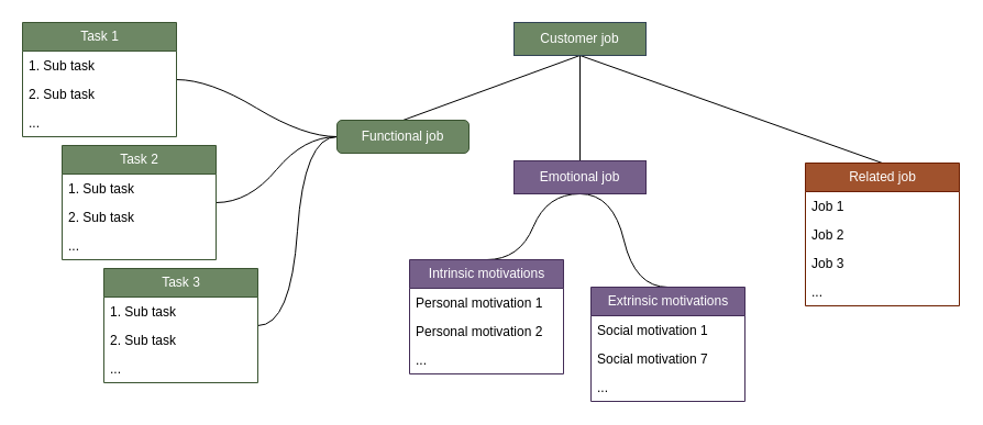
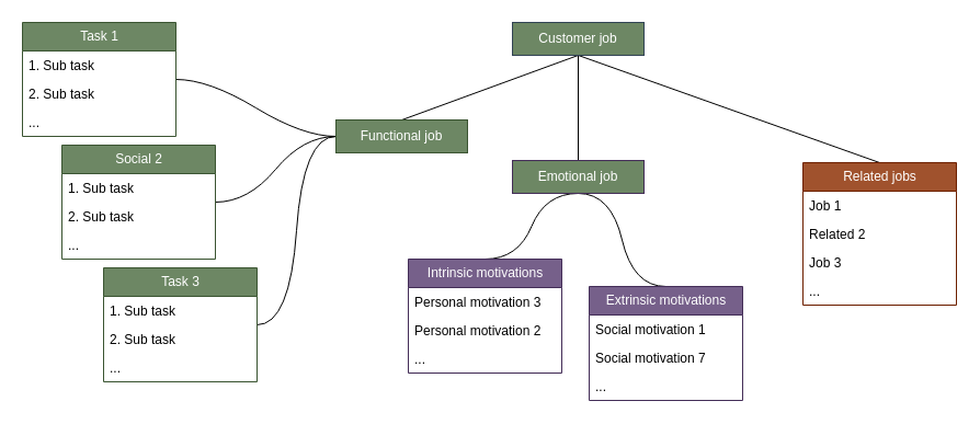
  <mxCell id="0" />
  <mxCell id="1" parent="0" />
  <mxCell id="2" style="shape=connector;rounded=0;orthogonalLoop=1;jettySize=auto;html=1;labelBackgroundColor=default;strokeColor=default;fontFamily=Helvetica;fontSize=12;fontColor=default;startArrow=none;endArrow=none;startSize=8;endSize=8;sourcePerimeterSpacing=0;targetPerimeterSpacing=0;entryX=0.5;entryY=0;entryDx=0;entryDy=0;exitX=0.5;exitY=1;exitDx=0;exitDy=0;" edge="1" parent="1" source="5" target="9"><mxGeometry relative="1" as="geometry" /></mxCell>
  <mxCell id="3" style="shape=connector;rounded=0;orthogonalLoop=1;jettySize=auto;html=1;exitX=0.5;exitY=1;exitDx=0;exitDy=0;entryX=0.5;entryY=0;entryDx=0;entryDy=0;labelBackgroundColor=default;strokeColor=default;fontFamily=Helvetica;fontSize=12;fontColor=default;startArrow=none;endArrow=none;startSize=8;endSize=8;sourcePerimeterSpacing=0;targetPerimeterSpacing=0;" edge="1" parent="1" source="5" target="12"><mxGeometry relative="1" as="geometry" /></mxCell>
  <mxCell id="4" style="shape=connector;rounded=0;orthogonalLoop=1;jettySize=auto;html=1;entryX=0.5;entryY=0;entryDx=0;entryDy=0;labelBackgroundColor=default;strokeColor=default;fontFamily=Helvetica;fontSize=12;fontColor=default;startArrow=none;endArrow=none;startSize=8;endSize=8;sourcePerimeterSpacing=0;targetPerimeterSpacing=0;exitX=0.5;exitY=1;exitDx=0;exitDy=0;" edge="1" parent="1" source="5" target="33"><mxGeometry relative="1" as="geometry" /></mxCell>
  <mxCell id="5" value="Customer job" style="rounded=0;whiteSpace=wrap;html=1;fontFamily=Helvetica;fontSize=12;fillColor=#6d8764;strokeColor=#314354;fontColor=#ffffff;" vertex="1" parent="1"><mxGeometry x="467" y="20" width="120" height="30" as="geometry" /></mxCell>
  <mxCell id="6" style="edgeStyle=entityRelationEdgeStyle;shape=connector;curved=1;rounded=0;orthogonalLoop=1;jettySize=auto;html=1;labelBackgroundColor=default;strokeColor=default;fontFamily=Helvetica;fontSize=12;fontColor=default;startArrow=none;endArrow=none;startSize=8;endSize=8;sourcePerimeterSpacing=0;targetPerimeterSpacing=0;" edge="1" parent="1" source="9" target="13"><mxGeometry relative="1" as="geometry" /></mxCell>
  <mxCell id="7" style="edgeStyle=entityRelationEdgeStyle;shape=connector;curved=1;rounded=0;orthogonalLoop=1;jettySize=auto;html=1;labelBackgroundColor=default;strokeColor=default;fontFamily=Helvetica;fontSize=12;fontColor=default;startArrow=none;endArrow=none;startSize=8;endSize=8;sourcePerimeterSpacing=0;targetPerimeterSpacing=0;" edge="1" parent="1" source="9" target="17"><mxGeometry relative="1" as="geometry" /></mxCell>
  <mxCell id="8" style="edgeStyle=entityRelationEdgeStyle;shape=connector;curved=1;rounded=0;orthogonalLoop=1;jettySize=auto;html=1;labelBackgroundColor=default;strokeColor=default;fontFamily=Helvetica;fontSize=12;fontColor=default;startArrow=none;endArrow=none;startSize=8;endSize=8;sourcePerimeterSpacing=0;targetPerimeterSpacing=0;" edge="1" parent="1" source="9" target="21"><mxGeometry relative="1" as="geometry" /></mxCell>
- <mxCell id="9" value="Functional job" style="whiteSpace=wrap;html=1;fontFamily=Helvetica;fontSize=12;fillColor=#6d8764;strokeColor=#3A5431;fontColor=#ffffff;rounded=1;" vertex="1" parent="1"><mxGeometry x="306" y="109" width="120" height="30" as="geometry" /></mxCell>
+ <mxCell id="9" value="Functional job" style="rounded=0;whiteSpace=wrap;html=1;fontFamily=Helvetica;fontSize=12;fillColor=#6d8764;strokeColor=#3A5431;fontColor=#ffffff;" vertex="1" parent="1"><mxGeometry x="306" y="109" width="120" height="30" as="geometry" /></mxCell>
  <mxCell id="10" style="edgeStyle=entityRelationEdgeStyle;shape=connector;curved=1;rounded=0;orthogonalLoop=1;jettySize=auto;html=1;exitX=0.5;exitY=1;exitDx=0;exitDy=0;entryX=0.5;entryY=0;entryDx=0;entryDy=0;labelBackgroundColor=default;strokeColor=default;fontFamily=Helvetica;fontSize=12;fontColor=default;startArrow=none;endArrow=none;startSize=8;endSize=8;sourcePerimeterSpacing=0;targetPerimeterSpacing=0;" edge="1" parent="1" source="12" target="25"><mxGeometry relative="1" as="geometry" /></mxCell>
  <mxCell id="11" style="edgeStyle=entityRelationEdgeStyle;shape=connector;curved=1;rounded=0;orthogonalLoop=1;jettySize=auto;html=1;exitX=0.5;exitY=1;exitDx=0;exitDy=0;entryX=0.5;entryY=0;entryDx=0;entryDy=0;labelBackgroundColor=default;strokeColor=default;fontFamily=Helvetica;fontSize=12;fontColor=default;startArrow=none;endArrow=none;startSize=8;endSize=8;sourcePerimeterSpacing=0;targetPerimeterSpacing=0;" edge="1" parent="1" source="12" target="29"><mxGeometry relative="1" as="geometry" /></mxCell>
- <mxCell id="12" value="Emotional job" style="rounded=0;whiteSpace=wrap;html=1;fontFamily=Helvetica;fontSize=12;fontColor=#ffffff;fillColor=#76608a;strokeColor=#432D57;" vertex="1" parent="1"><mxGeometry x="467" y="146" width="120" height="30" as="geometry" /></mxCell>
+ <mxCell id="12" value="Emotional job" style="rounded=0;whiteSpace=wrap;html=1;fontFamily=Helvetica;fontSize=12;fontColor=#ffffff;fillColor=#6d8764;strokeColor=#432D57;" vertex="1" parent="1"><mxGeometry x="467" y="146" width="120" height="30" as="geometry" /></mxCell>
  <mxCell id="13" value="Task 1" style="swimlane;fontStyle=0;childLayout=stackLayout;horizontal=1;startSize=26;fillColor=#6d8764;horizontalStack=0;resizeParent=1;resizeParentMax=0;resizeLast=0;collapsible=1;marginBottom=0;html=1;fontFamily=Helvetica;fontSize=12;strokeColor=#3A5431;fontColor=#ffffff;" vertex="1" parent="1"><mxGeometry x="20" y="20" width="140" height="104" as="geometry" /></mxCell>
  <mxCell id="14" value="1. Sub task" style="text;strokeColor=none;fillColor=none;align=left;verticalAlign=top;spacingLeft=4;spacingRight=4;overflow=hidden;rotatable=0;points=[[0,0.5],[1,0.5]];portConstraint=eastwest;whiteSpace=wrap;html=1;fontSize=12;fontFamily=Helvetica;fontColor=default;" vertex="1" parent="13"><mxGeometry y="26" width="140" height="26" as="geometry" /></mxCell>
  <mxCell id="15" value="2. Sub task" style="text;strokeColor=none;fillColor=none;align=left;verticalAlign=top;spacingLeft=4;spacingRight=4;overflow=hidden;rotatable=0;points=[[0,0.5],[1,0.5]];portConstraint=eastwest;whiteSpace=wrap;html=1;fontSize=12;fontFamily=Helvetica;fontColor=default;" vertex="1" parent="13"><mxGeometry y="52" width="140" height="26" as="geometry" /></mxCell>
  <mxCell id="16" value="..." style="text;strokeColor=none;fillColor=none;align=left;verticalAlign=top;spacingLeft=4;spacingRight=4;overflow=hidden;rotatable=0;points=[[0,0.5],[1,0.5]];portConstraint=eastwest;whiteSpace=wrap;html=1;fontSize=12;fontFamily=Helvetica;fontColor=default;" vertex="1" parent="13"><mxGeometry y="78" width="140" height="26" as="geometry" /></mxCell>
- <mxCell id="17" value="Task 2" style="swimlane;fontStyle=0;childLayout=stackLayout;horizontal=1;startSize=26;fillColor=#6d8764;horizontalStack=0;resizeParent=1;resizeParentMax=0;resizeLast=0;collapsible=1;marginBottom=0;html=1;fontFamily=Helvetica;fontSize=12;strokeColor=#3A5431;fontColor=#ffffff;" vertex="1" parent="1"><mxGeometry x="56" y="132" width="140" height="104" as="geometry" /></mxCell>
+ <mxCell id="17" value="Social 2" style="swimlane;fontStyle=0;childLayout=stackLayout;horizontal=1;startSize=26;fillColor=#6d8764;horizontalStack=0;resizeParent=1;resizeParentMax=0;resizeLast=0;collapsible=1;marginBottom=0;html=1;fontFamily=Helvetica;fontSize=12;strokeColor=#3A5431;fontColor=#ffffff;" vertex="1" parent="1"><mxGeometry x="56" y="132" width="140" height="104" as="geometry" /></mxCell>
  <mxCell id="18" value="1. Sub task" style="text;strokeColor=none;fillColor=none;align=left;verticalAlign=top;spacingLeft=4;spacingRight=4;overflow=hidden;rotatable=0;points=[[0,0.5],[1,0.5]];portConstraint=eastwest;whiteSpace=wrap;html=1;fontSize=12;fontFamily=Helvetica;fontColor=default;" vertex="1" parent="17"><mxGeometry y="26" width="140" height="26" as="geometry" /></mxCell>
  <mxCell id="19" value="2. Sub task" style="text;strokeColor=none;fillColor=none;align=left;verticalAlign=top;spacingLeft=4;spacingRight=4;overflow=hidden;rotatable=0;points=[[0,0.5],[1,0.5]];portConstraint=eastwest;whiteSpace=wrap;html=1;fontSize=12;fontFamily=Helvetica;fontColor=default;" vertex="1" parent="17"><mxGeometry y="52" width="140" height="26" as="geometry" /></mxCell>
  <mxCell id="20" value="..." style="text;strokeColor=none;fillColor=none;align=left;verticalAlign=top;spacingLeft=4;spacingRight=4;overflow=hidden;rotatable=0;points=[[0,0.5],[1,0.5]];portConstraint=eastwest;whiteSpace=wrap;html=1;fontSize=12;fontFamily=Helvetica;fontColor=default;" vertex="1" parent="17"><mxGeometry y="78" width="140" height="26" as="geometry" /></mxCell>
  <mxCell id="21" value="Task 3" style="swimlane;fontStyle=0;childLayout=stackLayout;horizontal=1;startSize=26;fillColor=#6d8764;horizontalStack=0;resizeParent=1;resizeParentMax=0;resizeLast=0;collapsible=1;marginBottom=0;html=1;fontFamily=Helvetica;fontSize=12;strokeColor=#3A5431;fontColor=#ffffff;" vertex="1" parent="1"><mxGeometry x="94" y="244" width="140" height="104" as="geometry" /></mxCell>
  <mxCell id="22" value="1. Sub task" style="text;strokeColor=none;fillColor=none;align=left;verticalAlign=top;spacingLeft=4;spacingRight=4;overflow=hidden;rotatable=0;points=[[0,0.5],[1,0.5]];portConstraint=eastwest;whiteSpace=wrap;html=1;fontSize=12;fontFamily=Helvetica;fontColor=default;" vertex="1" parent="21"><mxGeometry y="26" width="140" height="26" as="geometry" /></mxCell>
  <mxCell id="23" value="2. Sub task" style="text;strokeColor=none;fillColor=none;align=left;verticalAlign=top;spacingLeft=4;spacingRight=4;overflow=hidden;rotatable=0;points=[[0,0.5],[1,0.5]];portConstraint=eastwest;whiteSpace=wrap;html=1;fontSize=12;fontFamily=Helvetica;fontColor=default;" vertex="1" parent="21"><mxGeometry y="52" width="140" height="26" as="geometry" /></mxCell>
  <mxCell id="24" value="..." style="text;strokeColor=none;fillColor=none;align=left;verticalAlign=top;spacingLeft=4;spacingRight=4;overflow=hidden;rotatable=0;points=[[0,0.5],[1,0.5]];portConstraint=eastwest;whiteSpace=wrap;html=1;fontSize=12;fontFamily=Helvetica;fontColor=default;" vertex="1" parent="21"><mxGeometry y="78" width="140" height="26" as="geometry" /></mxCell>
  <mxCell id="25" value="Intrinsic motivations" style="swimlane;fontStyle=0;childLayout=stackLayout;horizontal=1;startSize=26;fillColor=#76608a;horizontalStack=0;resizeParent=1;resizeParentMax=0;resizeLast=0;collapsible=1;marginBottom=0;html=1;fontFamily=Helvetica;fontSize=12;fontColor=#ffffff;strokeColor=#432D57;" vertex="1" parent="1"><mxGeometry x="372" y="236" width="140" height="104" as="geometry" /></mxCell>
- <mxCell id="26" value="Personal motivation 1" style="text;strokeColor=none;fillColor=none;align=left;verticalAlign=top;spacingLeft=4;spacingRight=4;overflow=hidden;rotatable=0;points=[[0,0.5],[1,0.5]];portConstraint=eastwest;whiteSpace=wrap;html=1;fontSize=12;fontFamily=Helvetica;fontColor=default;" vertex="1" parent="25"><mxGeometry y="26" width="140" height="26" as="geometry" /></mxCell>
+ <mxCell id="26" value="Personal motivation 3" style="text;strokeColor=none;fillColor=none;align=left;verticalAlign=top;spacingLeft=4;spacingRight=4;overflow=hidden;rotatable=0;points=[[0,0.5],[1,0.5]];portConstraint=eastwest;whiteSpace=wrap;html=1;fontSize=12;fontFamily=Helvetica;fontColor=default;" vertex="1" parent="25"><mxGeometry y="26" width="140" height="26" as="geometry" /></mxCell>
  <mxCell id="27" value="Personal motivation 2" style="text;strokeColor=none;fillColor=none;align=left;verticalAlign=top;spacingLeft=4;spacingRight=4;overflow=hidden;rotatable=0;points=[[0,0.5],[1,0.5]];portConstraint=eastwest;whiteSpace=wrap;html=1;fontSize=12;fontFamily=Helvetica;fontColor=default;" vertex="1" parent="25"><mxGeometry y="52" width="140" height="26" as="geometry" /></mxCell>
  <mxCell id="28" value="..." style="text;strokeColor=none;fillColor=none;align=left;verticalAlign=top;spacingLeft=4;spacingRight=4;overflow=hidden;rotatable=0;points=[[0,0.5],[1,0.5]];portConstraint=eastwest;whiteSpace=wrap;html=1;fontSize=12;fontFamily=Helvetica;fontColor=default;" vertex="1" parent="25"><mxGeometry y="78" width="140" height="26" as="geometry" /></mxCell>
  <mxCell id="29" value="Extrinsic motivations" style="swimlane;fontStyle=0;childLayout=stackLayout;horizontal=1;startSize=26;fillColor=#76608a;horizontalStack=0;resizeParent=1;resizeParentMax=0;resizeLast=0;collapsible=1;marginBottom=0;html=1;fontFamily=Helvetica;fontSize=12;fontColor=#ffffff;strokeColor=#432D57;" vertex="1" parent="1"><mxGeometry x="537" y="261" width="140" height="104" as="geometry" /></mxCell>
  <mxCell id="30" value="Social motivation 1" style="text;strokeColor=none;fillColor=none;align=left;verticalAlign=top;spacingLeft=4;spacingRight=4;overflow=hidden;rotatable=0;points=[[0,0.5],[1,0.5]];portConstraint=eastwest;whiteSpace=wrap;html=1;fontSize=12;fontFamily=Helvetica;fontColor=default;" vertex="1" parent="29"><mxGeometry y="26" width="140" height="26" as="geometry" /></mxCell>
  <mxCell id="31" value="Social motivation 7" style="text;strokeColor=none;fillColor=none;align=left;verticalAlign=top;spacingLeft=4;spacingRight=4;overflow=hidden;rotatable=0;points=[[0,0.5],[1,0.5]];portConstraint=eastwest;whiteSpace=wrap;html=1;fontSize=12;fontFamily=Helvetica;fontColor=default;" vertex="1" parent="29"><mxGeometry y="52" width="140" height="26" as="geometry" /></mxCell>
  <mxCell id="32" value="..." style="text;strokeColor=none;fillColor=none;align=left;verticalAlign=top;spacingLeft=4;spacingRight=4;overflow=hidden;rotatable=0;points=[[0,0.5],[1,0.5]];portConstraint=eastwest;whiteSpace=wrap;html=1;fontSize=12;fontFamily=Helvetica;fontColor=default;" vertex="1" parent="29"><mxGeometry y="78" width="140" height="26" as="geometry" /></mxCell>
- <mxCell id="33" value="Related job" style="swimlane;fontStyle=0;childLayout=stackLayout;horizontal=1;startSize=26;fillColor=#a0522d;horizontalStack=0;resizeParent=1;resizeParentMax=0;resizeLast=0;collapsible=1;marginBottom=0;html=1;fontFamily=Helvetica;fontSize=12;fontColor=#ffffff;strokeColor=#6D1F00;" vertex="1" parent="1"><mxGeometry x="732" y="148" width="140" height="130" as="geometry" /></mxCell>
+ <mxCell id="33" value="Related jobs" style="swimlane;fontStyle=0;childLayout=stackLayout;horizontal=1;startSize=26;fillColor=#a0522d;horizontalStack=0;resizeParent=1;resizeParentMax=0;resizeLast=0;collapsible=1;marginBottom=0;html=1;fontFamily=Helvetica;fontSize=12;fontColor=#ffffff;strokeColor=#6D1F00;" vertex="1" parent="1"><mxGeometry x="732" y="148" width="140" height="130" as="geometry" /></mxCell>
  <mxCell id="34" value="Job 1" style="text;strokeColor=none;fillColor=none;align=left;verticalAlign=top;spacingLeft=4;spacingRight=4;overflow=hidden;rotatable=0;points=[[0,0.5],[1,0.5]];portConstraint=eastwest;whiteSpace=wrap;html=1;fontSize=12;fontFamily=Helvetica;fontColor=default;" vertex="1" parent="33"><mxGeometry y="26" width="140" height="26" as="geometry" /></mxCell>
- <mxCell id="35" value="Job 2" style="text;strokeColor=none;fillColor=none;align=left;verticalAlign=top;spacingLeft=4;spacingRight=4;overflow=hidden;rotatable=0;points=[[0,0.5],[1,0.5]];portConstraint=eastwest;whiteSpace=wrap;html=1;fontSize=12;fontFamily=Helvetica;fontColor=default;" vertex="1" parent="33"><mxGeometry y="52" width="140" height="26" as="geometry" /></mxCell>
+ <mxCell id="35" value="Related 2" style="text;strokeColor=none;fillColor=none;align=left;verticalAlign=top;spacingLeft=4;spacingRight=4;overflow=hidden;rotatable=0;points=[[0,0.5],[1,0.5]];portConstraint=eastwest;whiteSpace=wrap;html=1;fontSize=12;fontFamily=Helvetica;fontColor=default;" vertex="1" parent="33"><mxGeometry y="52" width="140" height="26" as="geometry" /></mxCell>
  <mxCell id="36" value="Job 3" style="text;strokeColor=none;fillColor=none;align=left;verticalAlign=top;spacingLeft=4;spacingRight=4;overflow=hidden;rotatable=0;points=[[0,0.5],[1,0.5]];portConstraint=eastwest;whiteSpace=wrap;html=1;fontSize=12;fontFamily=Helvetica;fontColor=default;" vertex="1" parent="33"><mxGeometry y="78" width="140" height="26" as="geometry" /></mxCell>
  <mxCell id="37" value="..." style="text;strokeColor=none;fillColor=none;align=left;verticalAlign=top;spacingLeft=4;spacingRight=4;overflow=hidden;rotatable=0;points=[[0,0.5],[1,0.5]];portConstraint=eastwest;whiteSpace=wrap;html=1;fontSize=12;fontFamily=Helvetica;fontColor=default;" vertex="1" parent="33"><mxGeometry y="104" width="140" height="26" as="geometry" /></mxCell>
